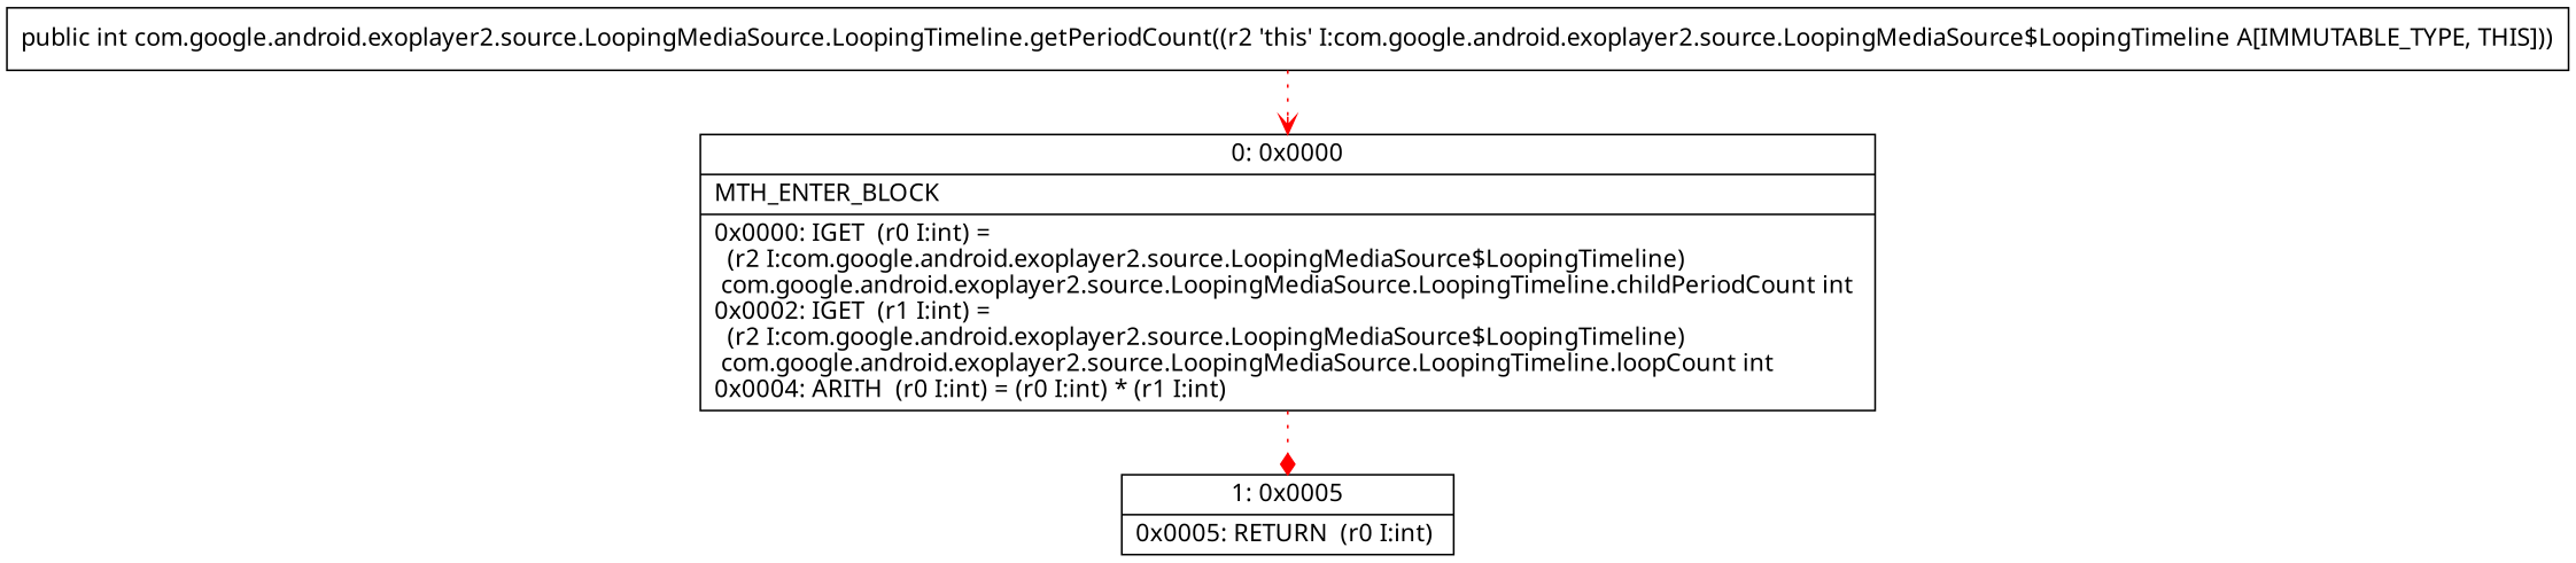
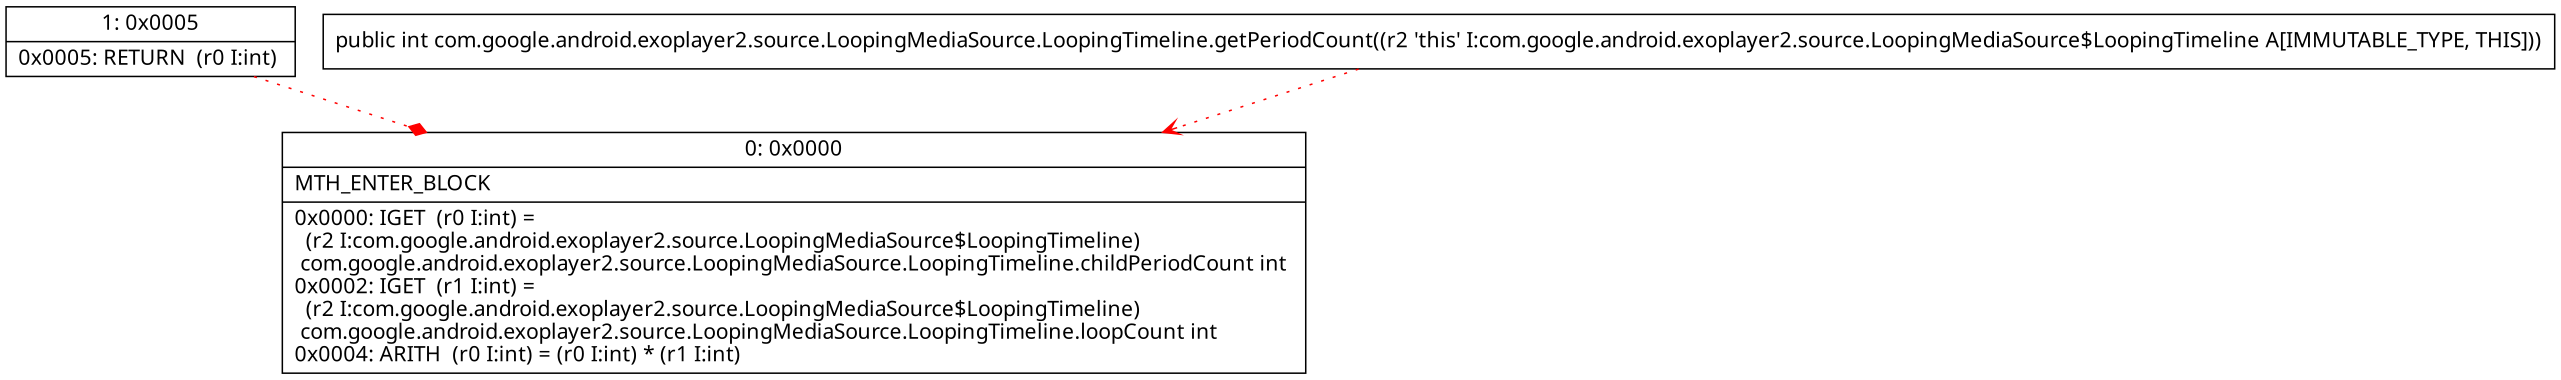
  digraph {
    fontname="Noto Sans"
    node [shape=record fontname="Noto Sans"]
    edge [color=red style=dotted fontname="Noto Sans"]
    n1 [label="{0\:\ 0x0000|MTH_ENTER_BLOCK\l|0x0000: IGET  (r0 I:int) = \l  (r2 I:com.google.android.exoplayer2.source.LoopingMediaSource$LoopingTimeline)\l com.google.android.exoplayer2.source.LoopingMediaSource.LoopingTimeline.childPeriodCount int \l0x0002: IGET  (r1 I:int) = \l  (r2 I:com.google.android.exoplayer2.source.LoopingMediaSource$LoopingTimeline)\l com.google.android.exoplayer2.source.LoopingMediaSource.LoopingTimeline.loopCount int \l0x0004: ARITH  (r0 I:int) = (r0 I:int) * (r1 I:int) \l}"]
    n2 [label="{1\:\ 0x0005|0x0005: RETURN  (r0 I:int) \l}"]
    n3 [label="{public int com.google.android.exoplayer2.source.LoopingMediaSource.LoopingTimeline.getPeriodCount((r2 'this' I:com.google.android.exoplayer2.source.LoopingMediaSource$LoopingTimeline A[IMMUTABLE_TYPE, THIS])) }"]
-   n1 -> n2 [arrowhead=diamond]
+   n2 -> n1 [arrowhead=diamond]
    n3 -> n1 [arrowhead=vee]
  }
